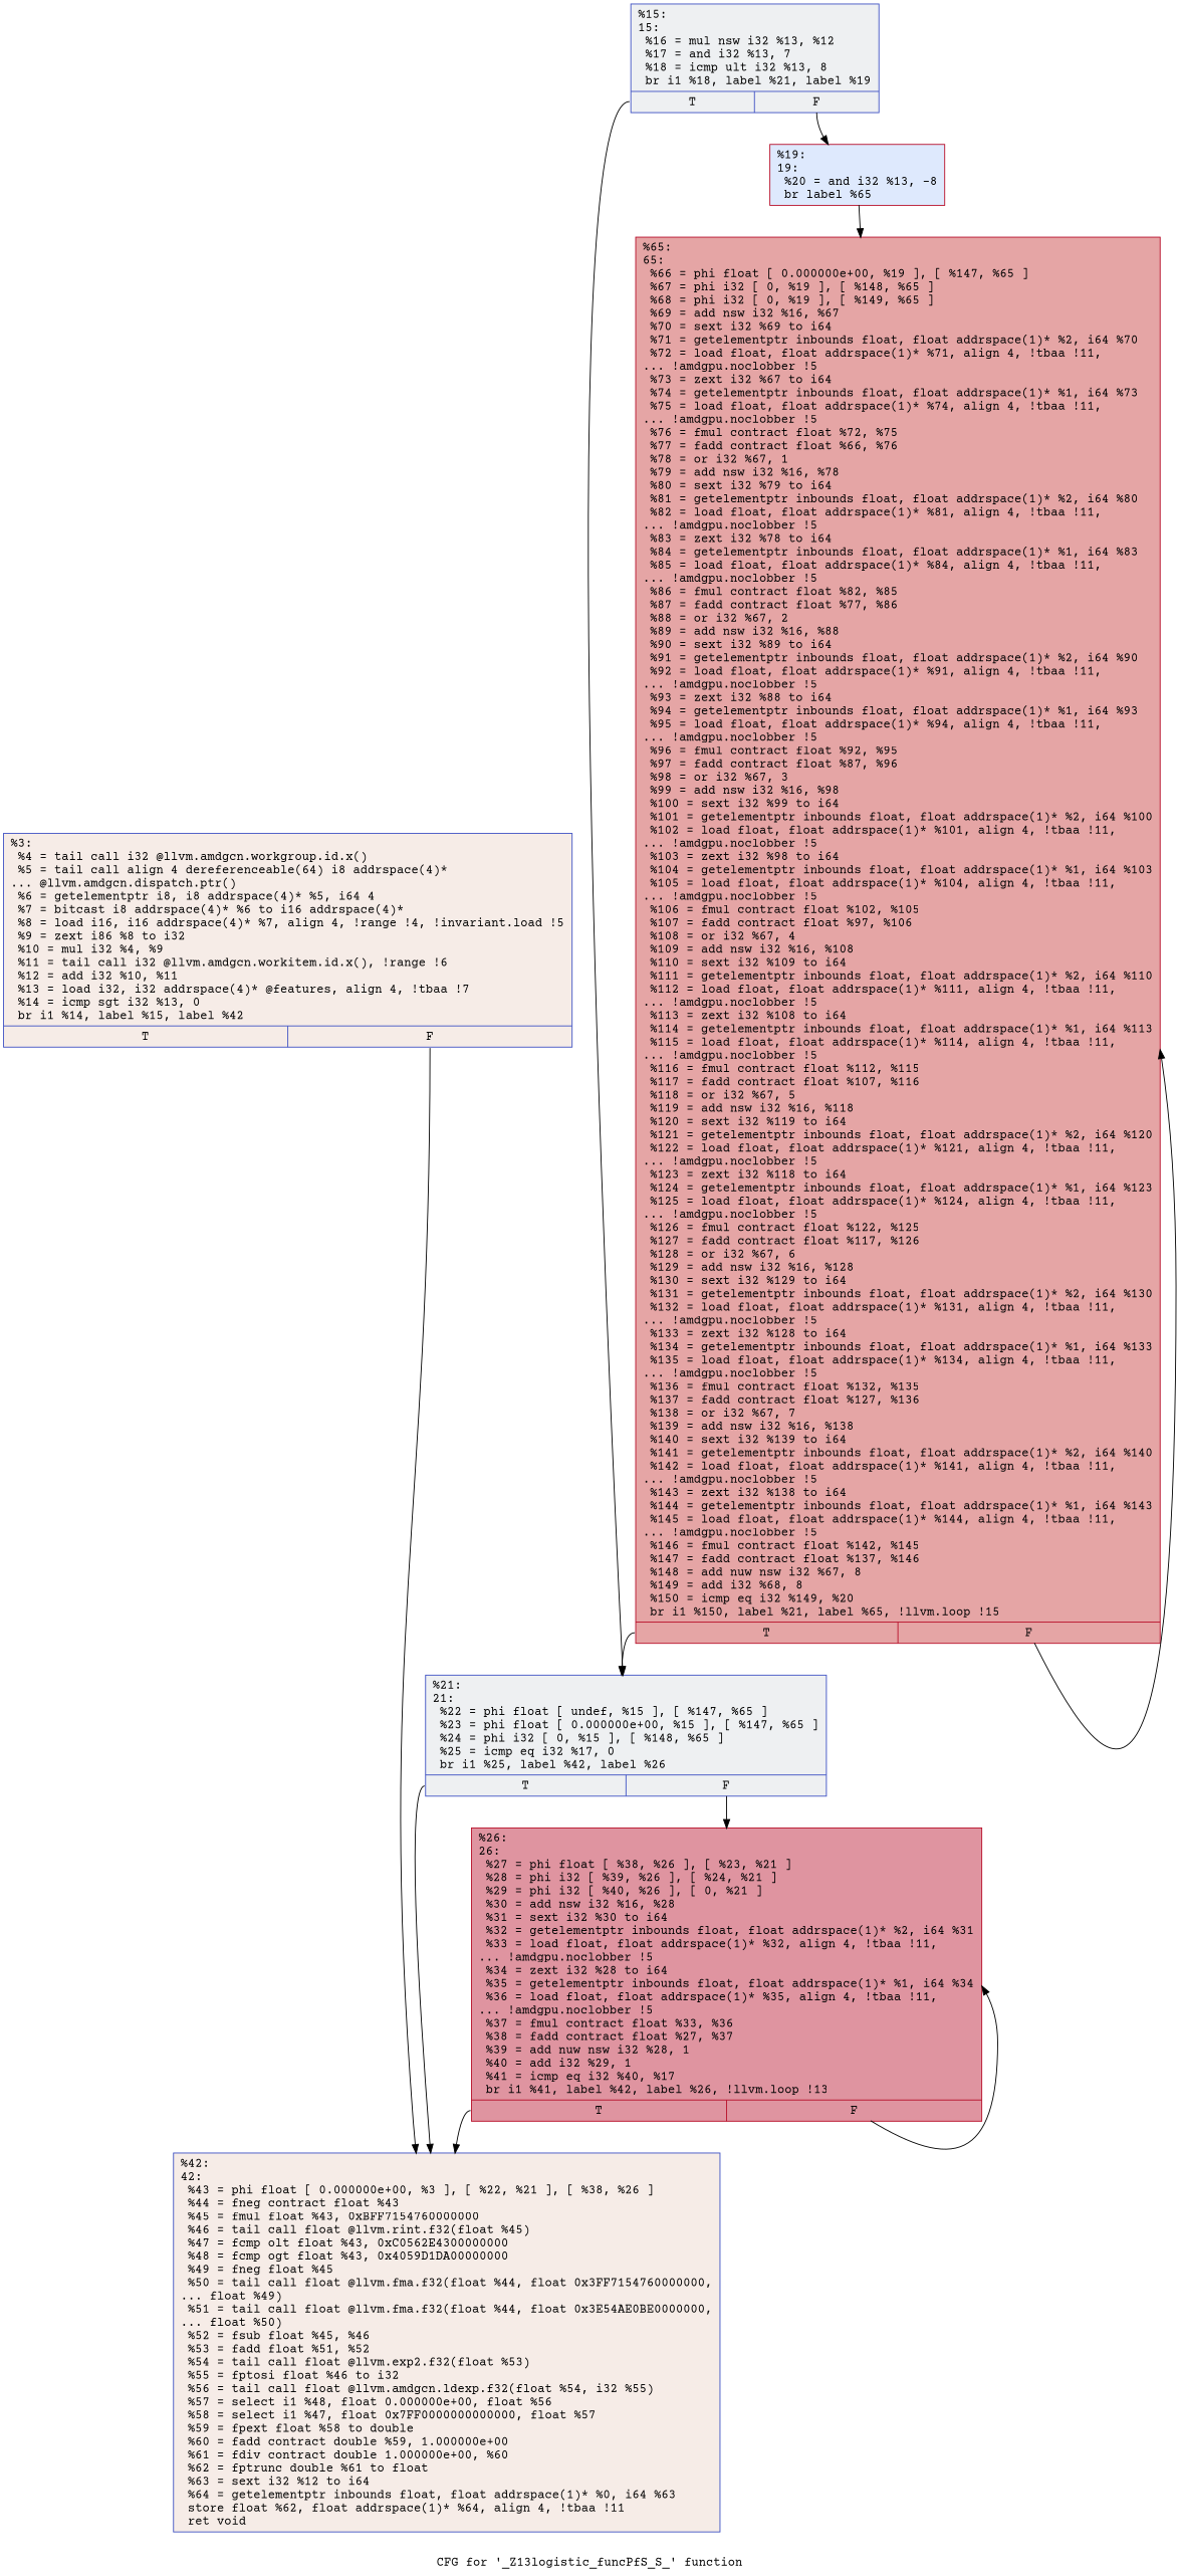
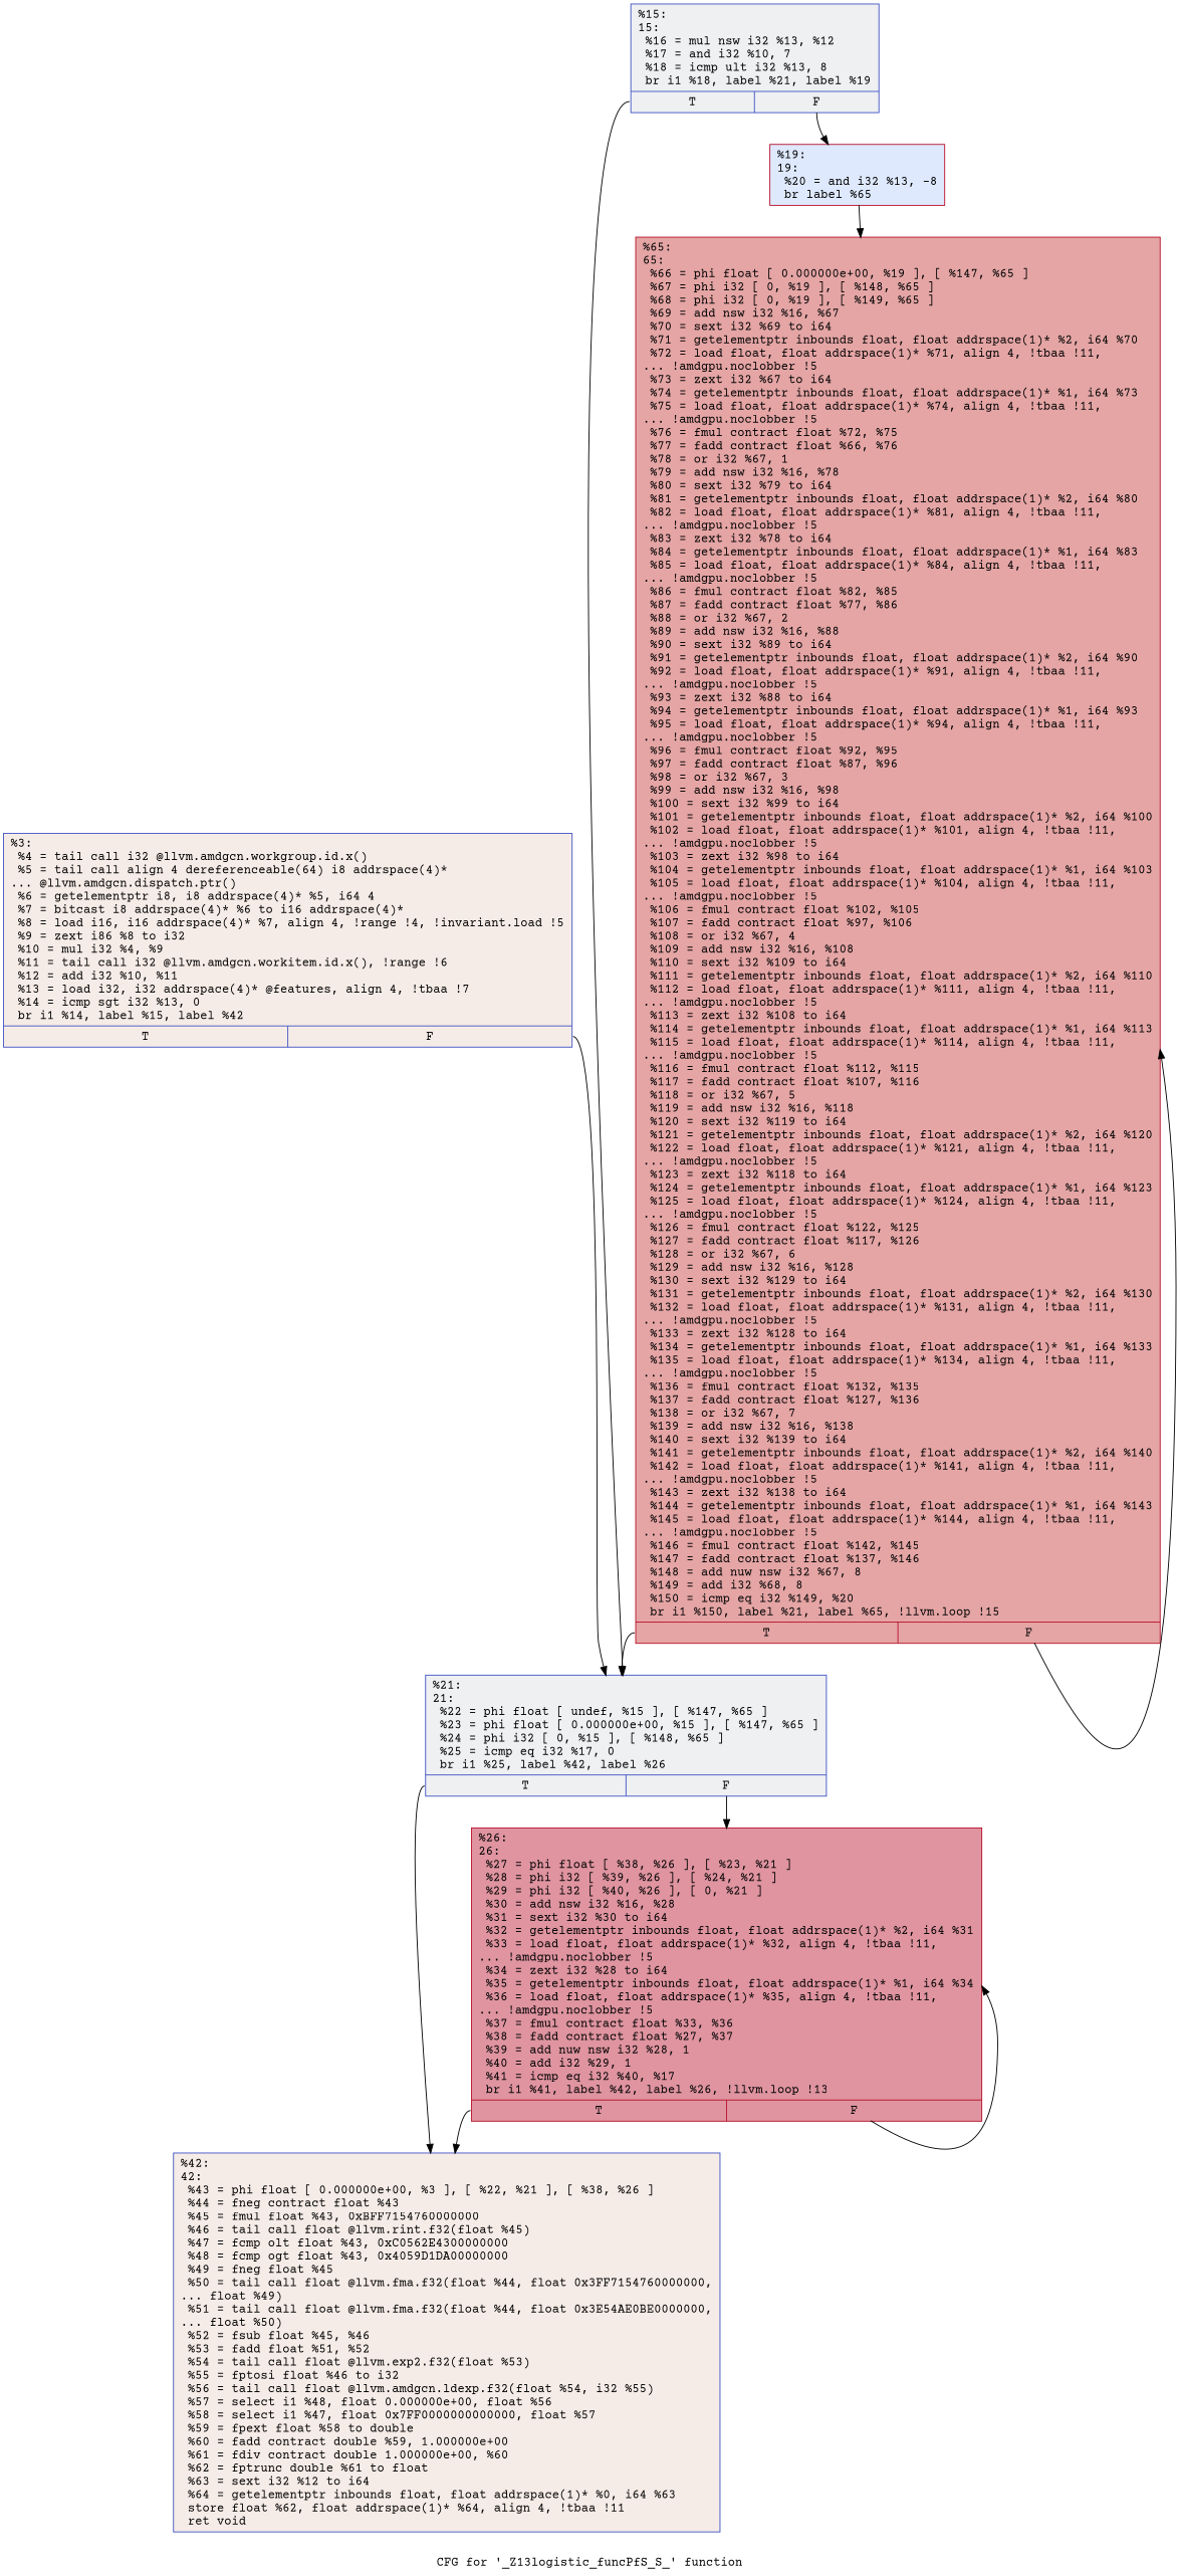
  digraph {
    fontname="Courier Prime"
    label="CFG for '_Z13logistic_funcPfS_S_' function"
    node [color="#3d50c3ff" fillcolor="#ead5c970" fontname="Courier Prime" shape=record style=filled]
    edge [fontname="Courier Prime" tailport=s1]
    n1 [label="{%3:\l  %4 = tail call i32 @llvm.amdgcn.workgroup.id.x()\l  %5 = tail call align 4 dereferenceable(64) i8 addrspace(4)*\l... @llvm.amdgcn.dispatch.ptr()\l  %6 = getelementptr i8, i8 addrspace(4)* %5, i64 4\l  %7 = bitcast i8 addrspace(4)* %6 to i16 addrspace(4)*\l  %8 = load i16, i16 addrspace(4)* %7, align 4, !range !4, !invariant.load !5\l  %9 = zext i86 %8 to i32\l  %10 = mul i32 %4, %9\l  %11 = tail call i32 @llvm.amdgcn.workitem.id.x(), !range !6\l  %12 = add i32 %10, %11\l  %13 = load i32, i32 addrspace(4)* @features, align 4, !tbaa !7\l  %14 = icmp sgt i32 %13, 0\l  br i1 %14, label %15, label %42\l|{<s0>T|<s1>F}}"]
    n2 [label="{%42:\l42:                                               \l  %43 = phi float [ 0.000000e+00, %3 ], [ %22, %21 ], [ %38, %26 ]\l  %44 = fneg contract float %43\l  %45 = fmul float %43, 0xBFF7154760000000\l  %46 = tail call float @llvm.rint.f32(float %45)\l  %47 = fcmp olt float %43, 0xC0562E4300000000\l  %48 = fcmp ogt float %43, 0x4059D1DA00000000\l  %49 = fneg float %45\l  %50 = tail call float @llvm.fma.f32(float %44, float 0x3FF7154760000000,\l... float %49)\l  %51 = tail call float @llvm.fma.f32(float %44, float 0x3E54AE0BE0000000,\l... float %50)\l  %52 = fsub float %45, %46\l  %53 = fadd float %51, %52\l  %54 = tail call float @llvm.exp2.f32(float %53)\l  %55 = fptosi float %46 to i32\l  %56 = tail call float @llvm.amdgcn.ldexp.f32(float %54, i32 %55)\l  %57 = select i1 %48, float 0.000000e+00, float %56\l  %58 = select i1 %47, float 0x7FF0000000000000, float %57\l  %59 = fpext float %58 to double\l  %60 = fadd contract double %59, 1.000000e+00\l  %61 = fdiv contract double 1.000000e+00, %60\l  %62 = fptrunc double %61 to float\l  %63 = sext i32 %12 to i64\l  %64 = getelementptr inbounds float, float addrspace(1)* %0, i64 %63\l  store float %62, float addrspace(1)* %64, align 4, !tbaa !11\l  ret void\l}"]
-   n3 [fillcolor="#d9dce170" label="{%15:\l15:                                               \l  %16 = mul nsw i32 %13, %12\l  %17 = and i32 %13, 7\l  %18 = icmp ult i32 %13, 8\l  br i1 %18, label %21, label %19\l|{<s0>T|<s1>F}}"]
+   n3 [fillcolor="#d9dce170" label="{%15:\l15:                                               \l  %16 = mul nsw i32 %13, %12\l  %17 = and i32 %10, 7\l  %18 = icmp ult i32 %13, 8\l  br i1 %18, label %21, label %19\l|{<s0>T|<s1>F}}"]
    n4 [fillcolor="#d9dce170" label="{%21:\l21:                                               \l  %22 = phi float [ undef, %15 ], [ %147, %65 ]\l  %23 = phi float [ 0.000000e+00, %15 ], [ %147, %65 ]\l  %24 = phi i32 [ 0, %15 ], [ %148, %65 ]\l  %25 = icmp eq i32 %17, 0\l  br i1 %25, label %42, label %26\l|{<s0>T|<s1>F}}"]
    n5 [color="#b70d28ff" fillcolor="#b5cdfa70" label="{%19:\l19:                                               \l  %20 = and i32 %13, -8\l  br label %65\l}"]
    n6 [color="#b70d28ff" fillcolor="#b70d2870" label="{%26:\l26:                                               \l  %27 = phi float [ %38, %26 ], [ %23, %21 ]\l  %28 = phi i32 [ %39, %26 ], [ %24, %21 ]\l  %29 = phi i32 [ %40, %26 ], [ 0, %21 ]\l  %30 = add nsw i32 %16, %28\l  %31 = sext i32 %30 to i64\l  %32 = getelementptr inbounds float, float addrspace(1)* %2, i64 %31\l  %33 = load float, float addrspace(1)* %32, align 4, !tbaa !11,\l... !amdgpu.noclobber !5\l  %34 = zext i32 %28 to i64\l  %35 = getelementptr inbounds float, float addrspace(1)* %1, i64 %34\l  %36 = load float, float addrspace(1)* %35, align 4, !tbaa !11,\l... !amdgpu.noclobber !5\l  %37 = fmul contract float %33, %36\l  %38 = fadd contract float %27, %37\l  %39 = add nuw nsw i32 %28, 1\l  %40 = add i32 %29, 1\l  %41 = icmp eq i32 %40, %17\l  br i1 %41, label %42, label %26, !llvm.loop !13\l|{<s0>T|<s1>F}}"]
    n7 [color="#b70d28ff" fillcolor="#c5333470" label="{%65:\l65:                                               \l  %66 = phi float [ 0.000000e+00, %19 ], [ %147, %65 ]\l  %67 = phi i32 [ 0, %19 ], [ %148, %65 ]\l  %68 = phi i32 [ 0, %19 ], [ %149, %65 ]\l  %69 = add nsw i32 %16, %67\l  %70 = sext i32 %69 to i64\l  %71 = getelementptr inbounds float, float addrspace(1)* %2, i64 %70\l  %72 = load float, float addrspace(1)* %71, align 4, !tbaa !11,\l... !amdgpu.noclobber !5\l  %73 = zext i32 %67 to i64\l  %74 = getelementptr inbounds float, float addrspace(1)* %1, i64 %73\l  %75 = load float, float addrspace(1)* %74, align 4, !tbaa !11,\l... !amdgpu.noclobber !5\l  %76 = fmul contract float %72, %75\l  %77 = fadd contract float %66, %76\l  %78 = or i32 %67, 1\l  %79 = add nsw i32 %16, %78\l  %80 = sext i32 %79 to i64\l  %81 = getelementptr inbounds float, float addrspace(1)* %2, i64 %80\l  %82 = load float, float addrspace(1)* %81, align 4, !tbaa !11,\l... !amdgpu.noclobber !5\l  %83 = zext i32 %78 to i64\l  %84 = getelementptr inbounds float, float addrspace(1)* %1, i64 %83\l  %85 = load float, float addrspace(1)* %84, align 4, !tbaa !11,\l... !amdgpu.noclobber !5\l  %86 = fmul contract float %82, %85\l  %87 = fadd contract float %77, %86\l  %88 = or i32 %67, 2\l  %89 = add nsw i32 %16, %88\l  %90 = sext i32 %89 to i64\l  %91 = getelementptr inbounds float, float addrspace(1)* %2, i64 %90\l  %92 = load float, float addrspace(1)* %91, align 4, !tbaa !11,\l... !amdgpu.noclobber !5\l  %93 = zext i32 %88 to i64\l  %94 = getelementptr inbounds float, float addrspace(1)* %1, i64 %93\l  %95 = load float, float addrspace(1)* %94, align 4, !tbaa !11,\l... !amdgpu.noclobber !5\l  %96 = fmul contract float %92, %95\l  %97 = fadd contract float %87, %96\l  %98 = or i32 %67, 3\l  %99 = add nsw i32 %16, %98\l  %100 = sext i32 %99 to i64\l  %101 = getelementptr inbounds float, float addrspace(1)* %2, i64 %100\l  %102 = load float, float addrspace(1)* %101, align 4, !tbaa !11,\l... !amdgpu.noclobber !5\l  %103 = zext i32 %98 to i64\l  %104 = getelementptr inbounds float, float addrspace(1)* %1, i64 %103\l  %105 = load float, float addrspace(1)* %104, align 4, !tbaa !11,\l... !amdgpu.noclobber !5\l  %106 = fmul contract float %102, %105\l  %107 = fadd contract float %97, %106\l  %108 = or i32 %67, 4\l  %109 = add nsw i32 %16, %108\l  %110 = sext i32 %109 to i64\l  %111 = getelementptr inbounds float, float addrspace(1)* %2, i64 %110\l  %112 = load float, float addrspace(1)* %111, align 4, !tbaa !11,\l... !amdgpu.noclobber !5\l  %113 = zext i32 %108 to i64\l  %114 = getelementptr inbounds float, float addrspace(1)* %1, i64 %113\l  %115 = load float, float addrspace(1)* %114, align 4, !tbaa !11,\l... !amdgpu.noclobber !5\l  %116 = fmul contract float %112, %115\l  %117 = fadd contract float %107, %116\l  %118 = or i32 %67, 5\l  %119 = add nsw i32 %16, %118\l  %120 = sext i32 %119 to i64\l  %121 = getelementptr inbounds float, float addrspace(1)* %2, i64 %120\l  %122 = load float, float addrspace(1)* %121, align 4, !tbaa !11,\l... !amdgpu.noclobber !5\l  %123 = zext i32 %118 to i64\l  %124 = getelementptr inbounds float, float addrspace(1)* %1, i64 %123\l  %125 = load float, float addrspace(1)* %124, align 4, !tbaa !11,\l... !amdgpu.noclobber !5\l  %126 = fmul contract float %122, %125\l  %127 = fadd contract float %117, %126\l  %128 = or i32 %67, 6\l  %129 = add nsw i32 %16, %128\l  %130 = sext i32 %129 to i64\l  %131 = getelementptr inbounds float, float addrspace(1)* %2, i64 %130\l  %132 = load float, float addrspace(1)* %131, align 4, !tbaa !11,\l... !amdgpu.noclobber !5\l  %133 = zext i32 %128 to i64\l  %134 = getelementptr inbounds float, float addrspace(1)* %1, i64 %133\l  %135 = load float, float addrspace(1)* %134, align 4, !tbaa !11,\l... !amdgpu.noclobber !5\l  %136 = fmul contract float %132, %135\l  %137 = fadd contract float %127, %136\l  %138 = or i32 %67, 7\l  %139 = add nsw i32 %16, %138\l  %140 = sext i32 %139 to i64\l  %141 = getelementptr inbounds float, float addrspace(1)* %2, i64 %140\l  %142 = load float, float addrspace(1)* %141, align 4, !tbaa !11,\l... !amdgpu.noclobber !5\l  %143 = zext i32 %138 to i64\l  %144 = getelementptr inbounds float, float addrspace(1)* %1, i64 %143\l  %145 = load float, float addrspace(1)* %144, align 4, !tbaa !11,\l... !amdgpu.noclobber !5\l  %146 = fmul contract float %142, %145\l  %147 = fadd contract float %137, %146\l  %148 = add nuw nsw i32 %67, 8\l  %149 = add i32 %68, 8\l  %150 = icmp eq i32 %149, %20\l  br i1 %150, label %21, label %65, !llvm.loop !15\l|{<s0>T|<s1>F}}"]
-   n1 -> n2
+   n1 -> n4
    n3 -> n4 [tailport=s0]
    n3 -> n5
    n4 -> n2 [tailport=s0]
    n4 -> n6
    n5 -> n7 [tailport=s0]
    n6 -> n2 [tailport=s0]
    n6 -> n6
    n7 -> n4 [tailport=s0]
    n7 -> n7
  }
